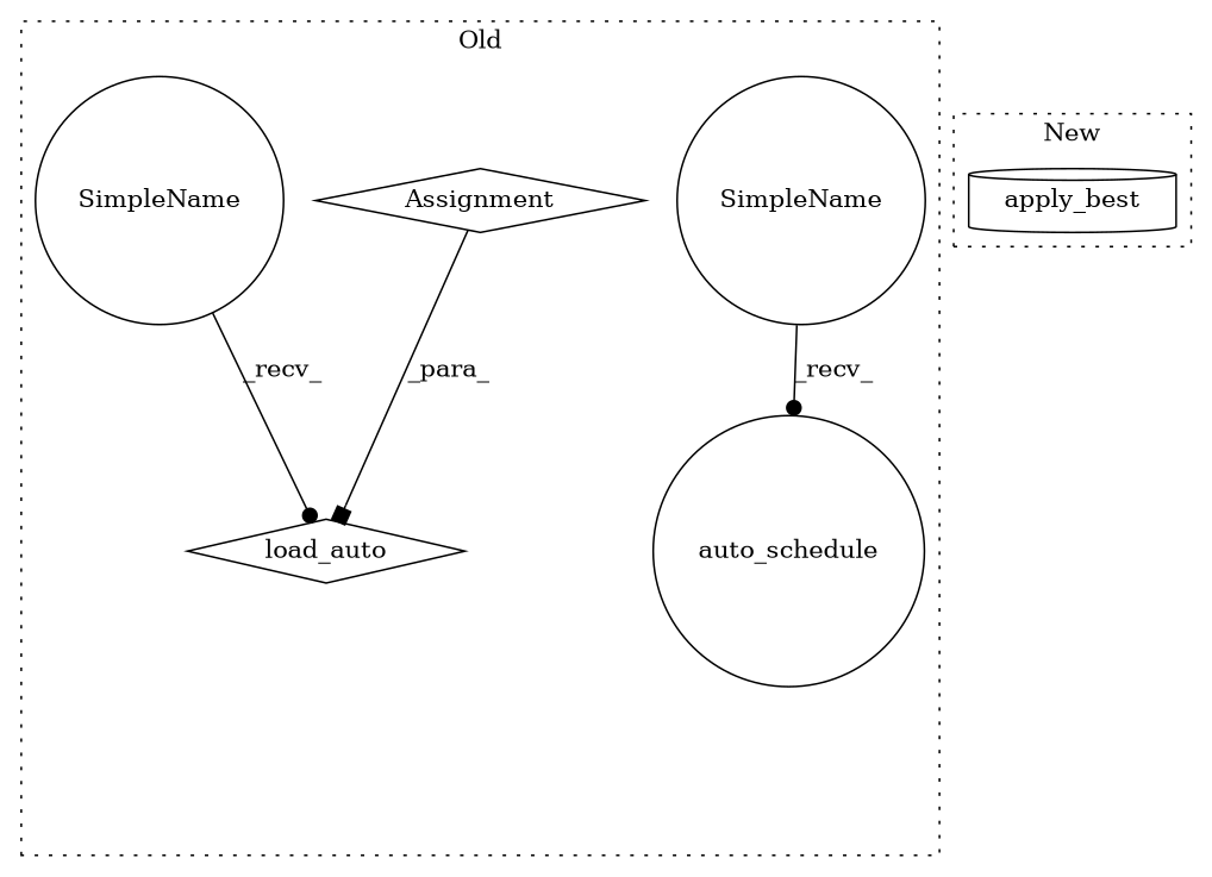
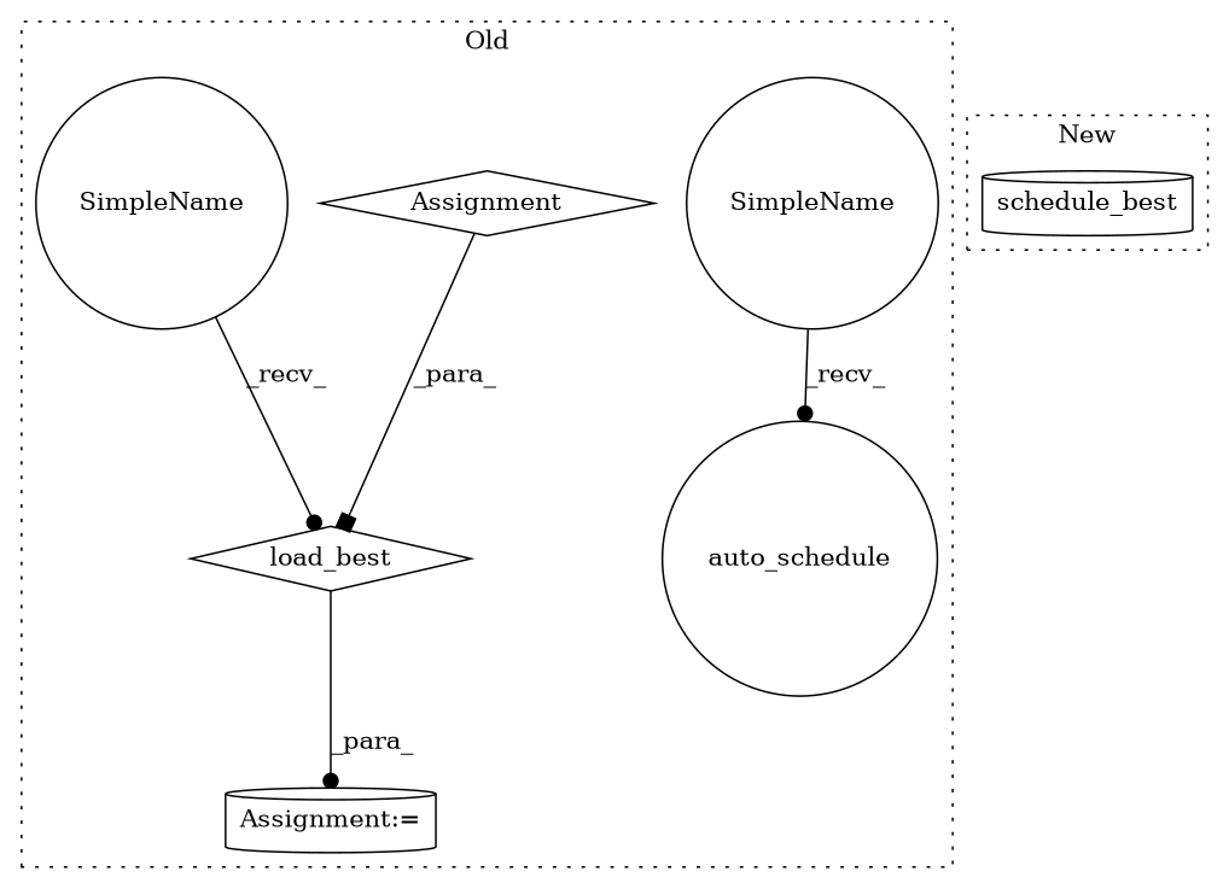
  digraph {
    node [a=32 l=14 shape=circle]
    edge [arrowhead=dot]
    n1 [l="14,1" label=auto_schedule s="1197,1227"]
-   n2 [l="10,1" label=load_auto s="2072,2108" shape=diamond]
+   n2 [l="10,1" label=load_best s="2072,2108" shape=diamond]
    n3 [a=22 l=4 label=Assignment s=2091 shape=diamond]
+   n4 [a=7 l=2 label="Assignment:=" s=2055 shape=cylinder]
    n5 [a=42 label=SimpleName s=1182]
    n6 [a=42 label=SimpleName s=2057]
-   n7 [l="11,1" label=apply_best s="1343,1362" shape=cylinder]
+   n7 [l="11,1" label=schedule_best s="1343,1362" shape=cylinder]
    subgraph cluster_1 {
      label=Old
      style=dotted
      n1
      n2
      n3
+     n4
      n5
      n6
    }
    subgraph cluster_2 {
      label=New
      style=dotted
      n7
    }
+   n2 -> n4 [label=_para_]
    n3 -> n2 [arrowhead=box label=_para_]
    n5 -> n1 [label=_recv_]
    n6 -> n2 [label=_recv_]
  }
